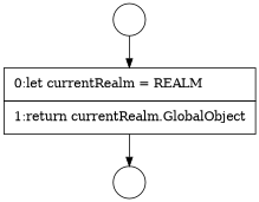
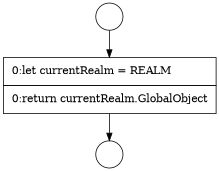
  digraph {
    node [color=black fillcolor=white shape=circle style=filled]
    edge [color=black]
    n1 [label=" "]
-   n2 [label=<<font color="black">     <table border="0" cellborder="1" cellspacing="0" cellpadding="10">       <tr><td align="left">0:let currentRealm = REALM</td></tr>       <tr><td align="left">1:return currentRealm.GlobalObject</td></tr>     </table>   </font>> margin=0 shape=none]
+   n2 [label=<<font color="black">     <table border="0" cellborder="1" cellspacing="0" cellpadding="10">       <tr><td align="left">0:let currentRealm = REALM</td></tr>       <tr><td align="left">0:return currentRealm.GlobalObject</td></tr>     </table>   </font>> margin=0 shape=none]
    n3 [label=" "]
    n1 -> n2
    n2 -> n3
  }
